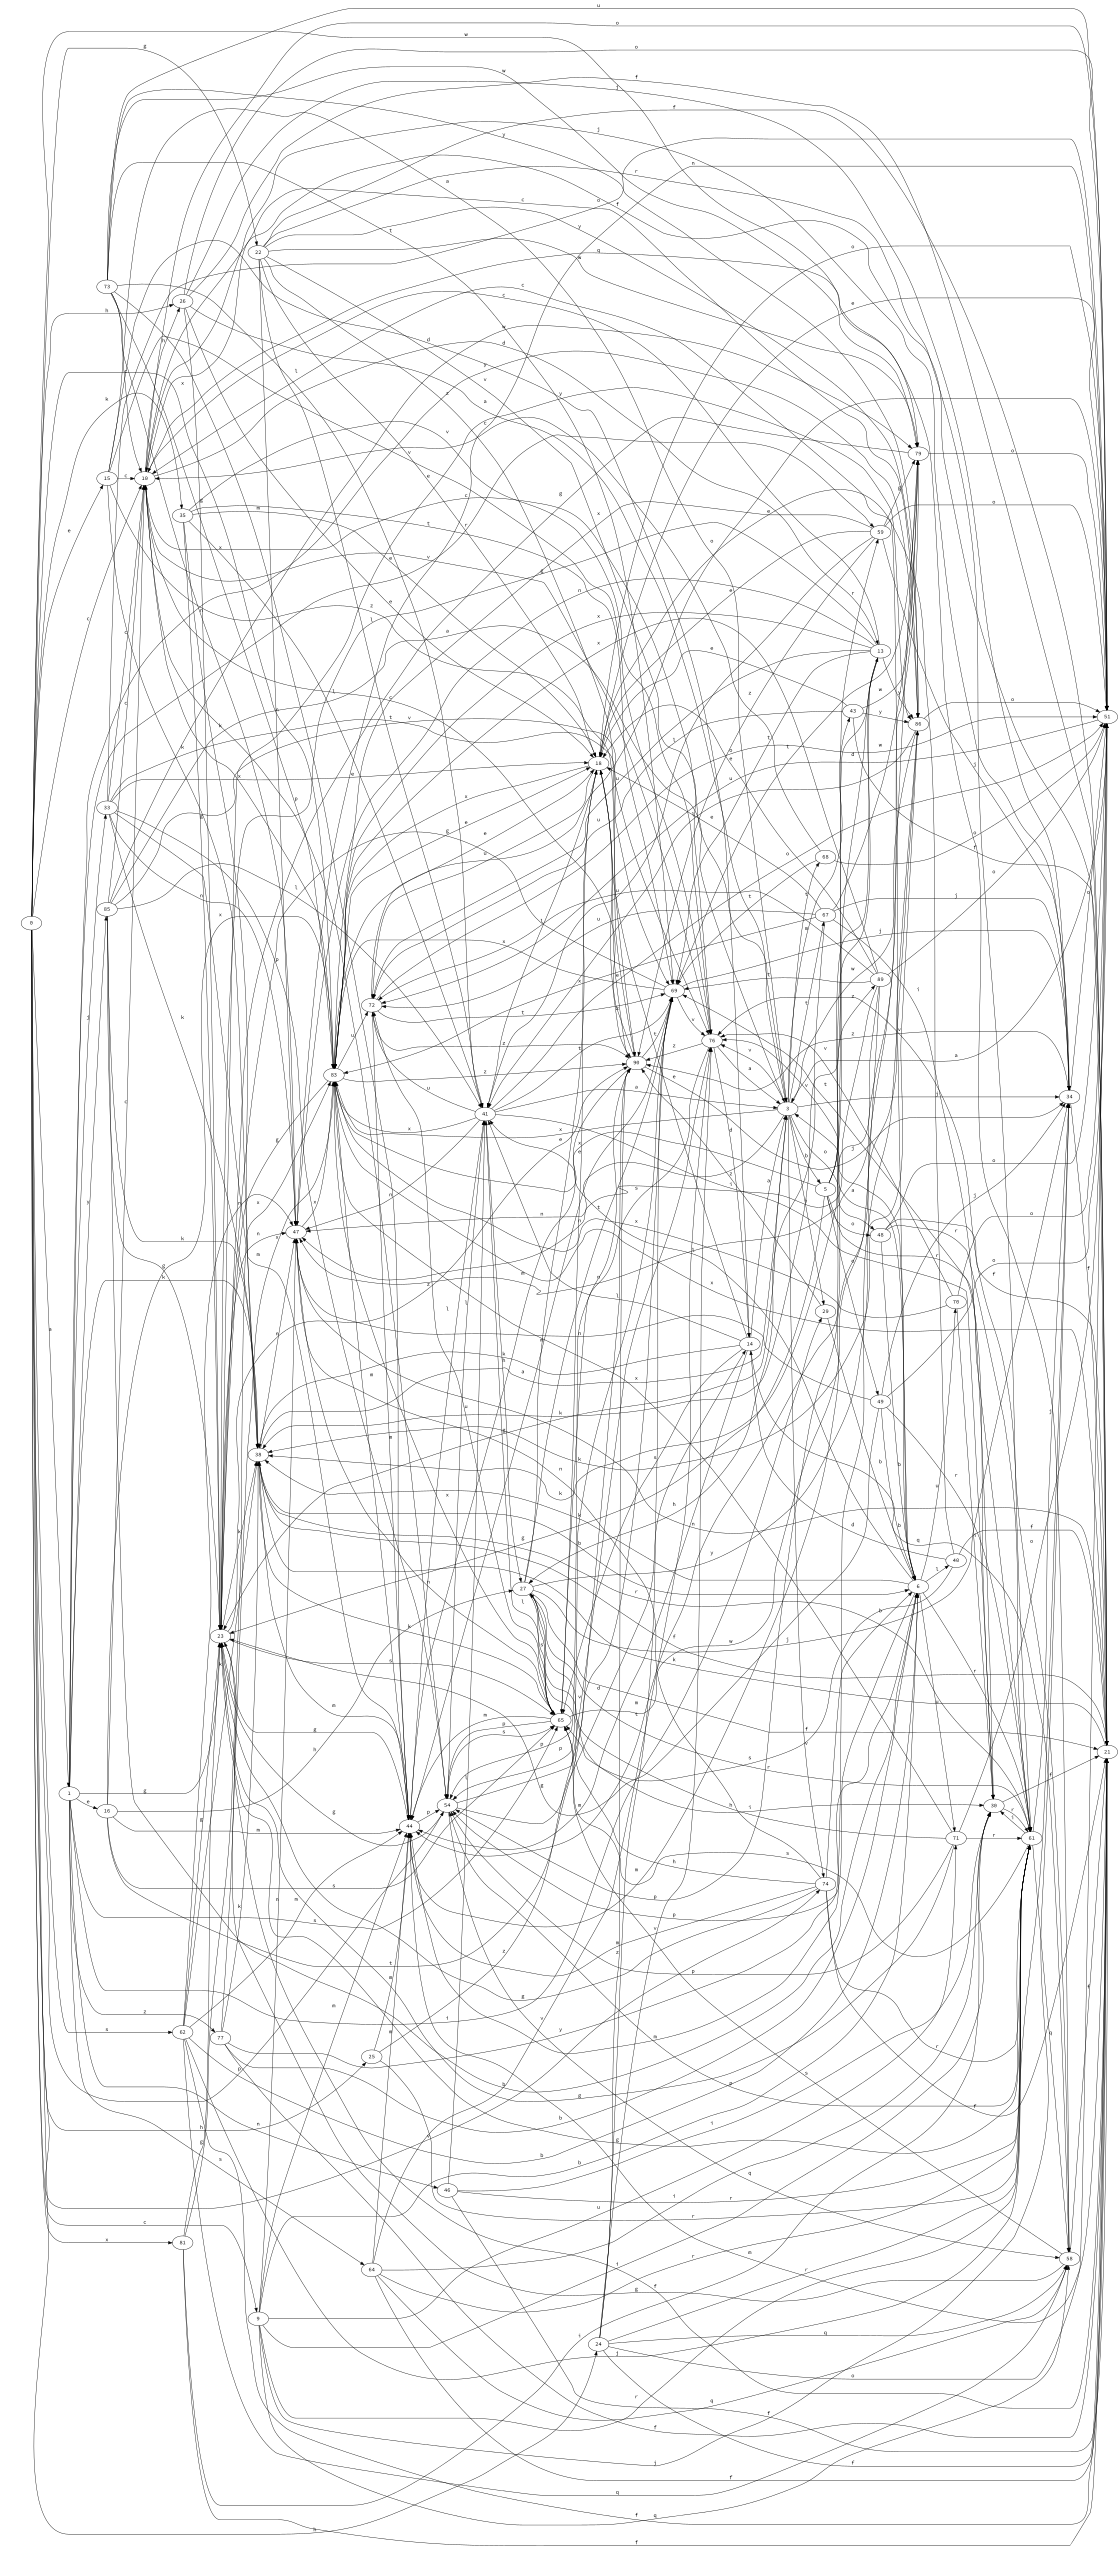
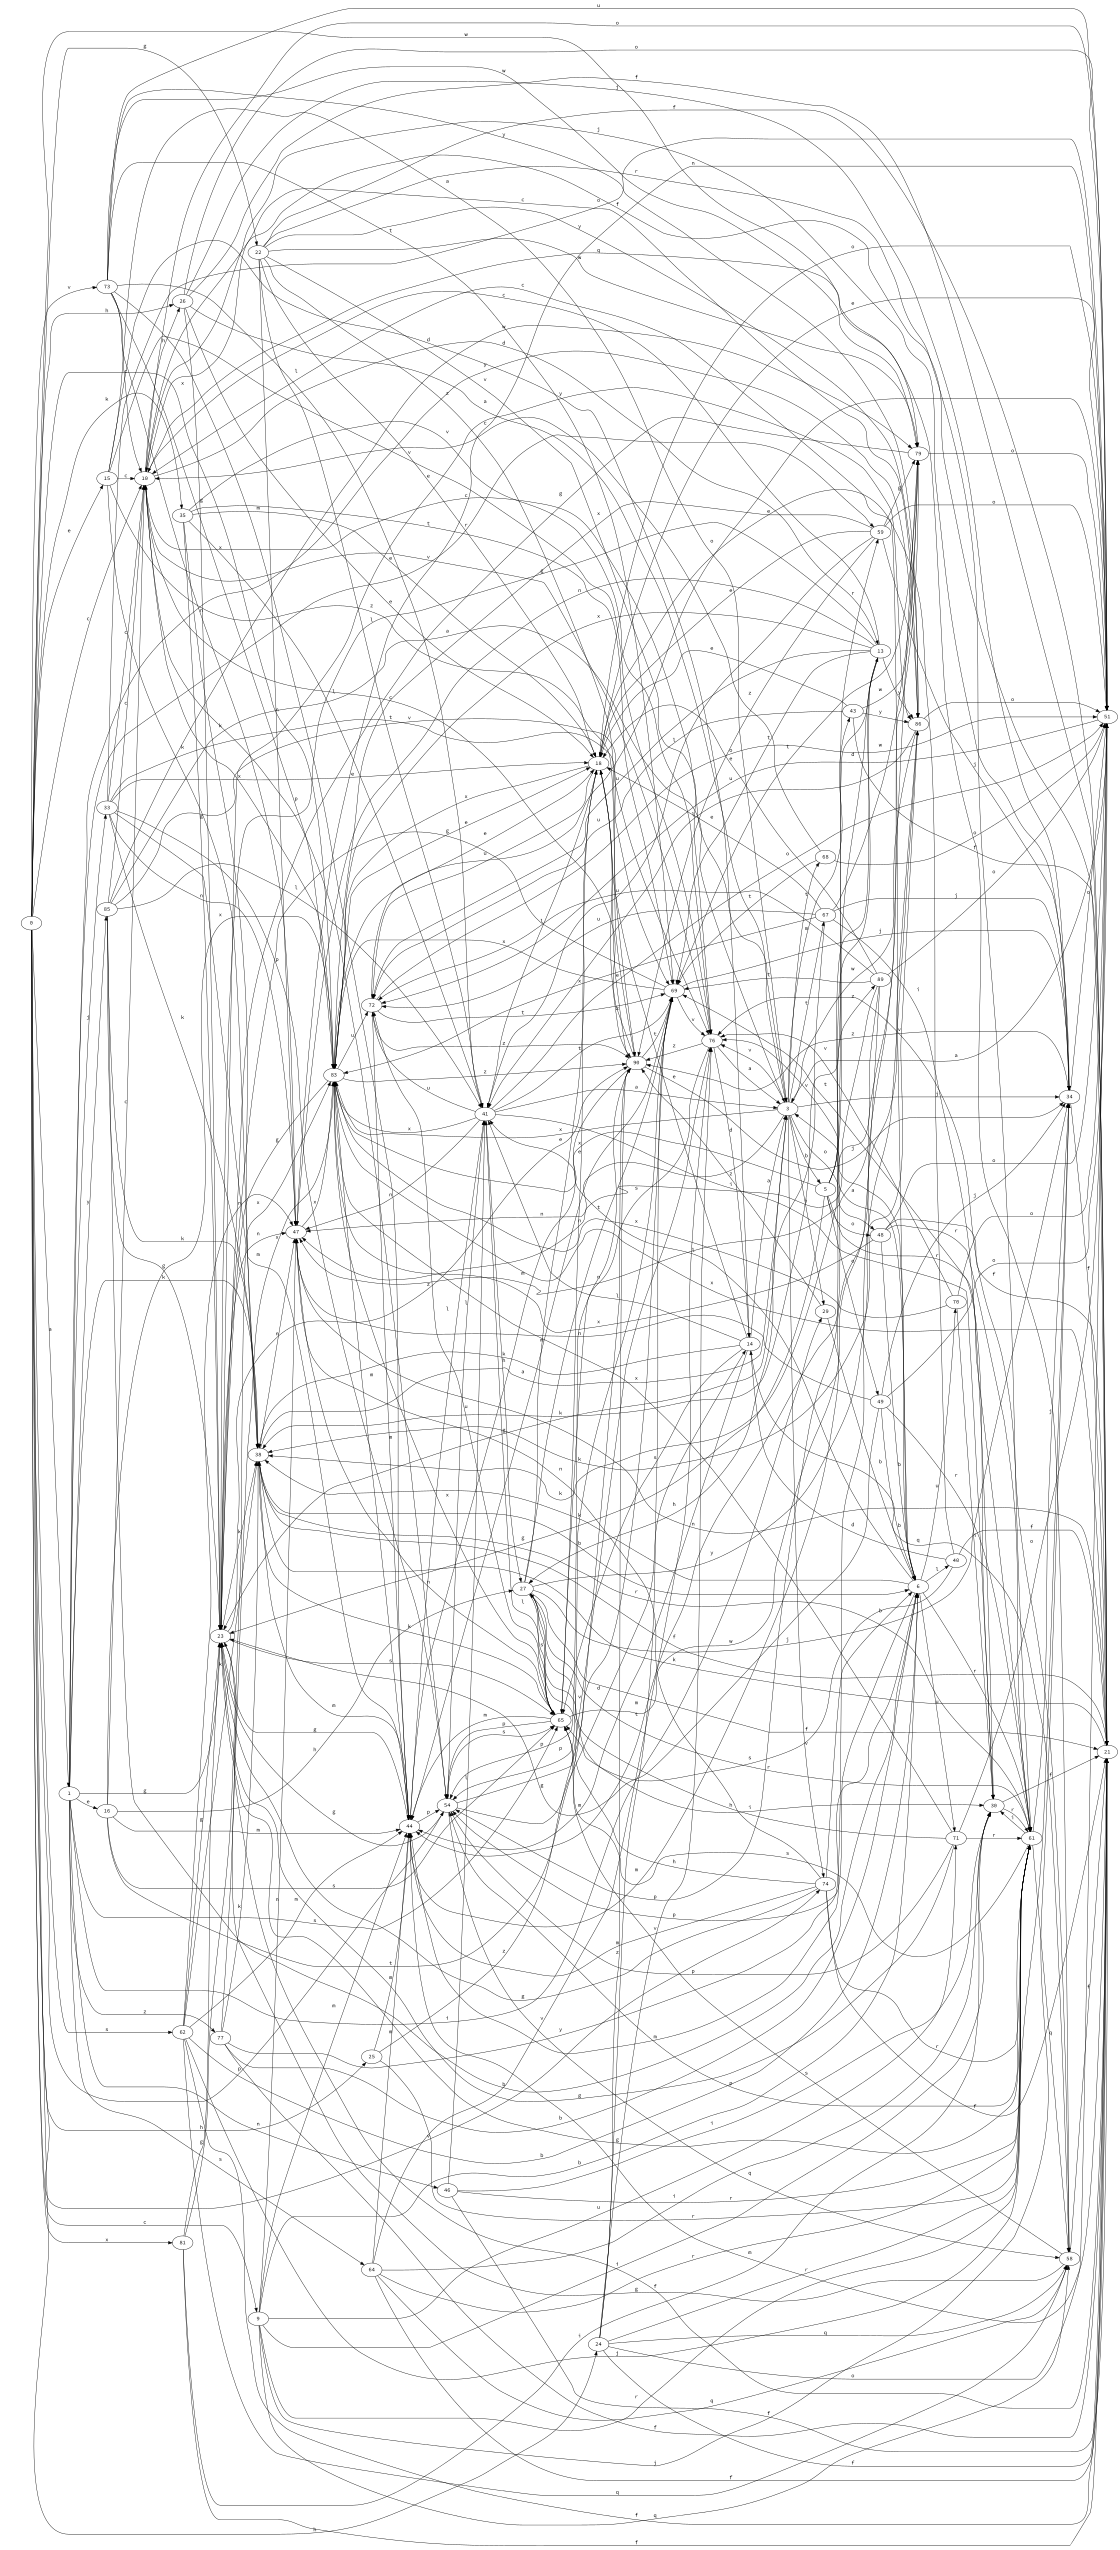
  strict digraph {
    fontname="Source Code Pro"
    rankdir=LR
    node [fontname="Source Code Pro"]
    edge [fontname="Source Code Pro"]
    0
    1
    9
    10
    15
    22
    24
    25
    26
    35
    54
    62
    73
    74
    79
    81
    83
    16
    23
    29
    33
    38
    46
    59
    64
    65
    85
    86
    n29 [label=77]
    34
    47
    61
    6
    44
    71
    30
    58
    76
    13
    21
    51
    3
    14
    90
    41
    18
    69
    27
    72
    5
    43
    48
    67
    68
    49
    89
    40
    70
    0 -> 1 [label=a]
    0 -> 9 [label=c]
    0 -> 10 [label=c]
    0 -> 15 [label=e]
    0 -> 22 [label=g]
    0 -> 24 [label=h]
    0 -> 25 [label=h]
    0 -> 26 [label=h]
    0 -> 35 [label=k]
    0 -> 54 [label=p]
    0 -> 62 [label=s]
+   0 -> 73 [label=v]
    0 -> 74 [label=v]
    0 -> 79 [label=w]
    0 -> 81 [label=x]
    0 -> 83 [label=x]
    1 -> 16 [label=e]
    1 -> 23 [label=g]
    1 -> 29 [label=i]
    1 -> 33 [label=j]
    1 -> 38 [label=k]
    1 -> 46 [label=n]
    1 -> 59 [label=r]
    1 -> 64 [label=s]
    1 -> 65 [label=s]
    1 -> 85 [label=y]
    1 -> 86 [label=y]
    1 -> n29 [label=z]
    9 -> 34 [label=j]
    9 -> 47 [label=n]
    9 -> 61 [label=r]
    9 -> 6 [label=b]
    9 -> 44 [label=m]
    9 -> 71 [label=u]
    9 -> 30 [label=i]
    9 -> 58 [label=q]
    10 -> 26 [label=h]
    10 -> 54 [label=p]
    10 -> 83 [label=x]
    10 -> 34 [label=j]
    10 -> 58 [label=q]
    10 -> 76 [label=v]
    10 -> 13 [label=d]
    10 -> 21 [label=f]
    10 -> 51 [label=o]
    15 -> 10 [label=c]
    15 -> 38 [label=k]
    15 -> 76 [label=v]
    15 -> 3 [label=a]
    15 -> 14 [label=d]
    15 -> 90 [label=z]
    22 -> 79 [label=w]
    22 -> 86 [label=y]
    22 -> 47 [label=n]
    22 -> 61 [label=r]
    22 -> 76 [label=v]
    22 -> 21 [label=f]
    22 -> 90 [label=z]
    22 -> 41 [label=l]
    22 -> 18 [label=e]
    24 -> 61 [label=r]
    24 -> 58 [label=q]
    24 -> 76 [label=v]
    24 -> 21 [label=f]
    24 -> 51 [label=o]
    24 -> 90 [label=z]
    24 -> 69 [label=t]
    25 -> 61 [label=r]
    25 -> 44 [label=m]
    25 -> 90 [label=z]
    26 -> 23 [label=g]
    26 -> 34 [label=j]
    26 -> 21 [label=f]
    26 -> 51 [label=o]
    26 -> 3 [label=a]
    26 -> 18 [label=e]
    35 -> 23 [label=g]
    35 -> 38 [label=k]
    35 -> 76 [label=v]
    35 -> 41 [label=l]
    35 -> 18 [label=e]
    35 -> 69 [label=t]
    54 -> 23 [label=g]
    54 -> 65 [label=s]
    54 -> 58 [label=q]
    54 -> 76 [label=v]
    54 -> 14 [label=d]
    54 -> 41 [label=l]
    62 -> 23 [label=g]
    62 -> 38 [label=k]
    62 -> 34 [label=j]
    62 -> 47 [label=n]
    62 -> 6 [label=b]
    62 -> 44 [label=m]
    62 -> 58 [label=q]
    62 -> 21 [label=f]
    73 -> 10 [label=c]
    73 -> 79 [label=w]
    73 -> 83 [label=x]
    73 -> 86 [label=y]
    73 -> 47 [label=n]
    73 -> 44 [label=m]
    73 -> 51 [label=u]
    73 -> 41 [label=l]
    73 -> 69 [label=t]
    74 -> 23 [label=g]
    74 -> 47 [label=n]
    74 -> 61 [label=r]
    74 -> 6 [label=b]
    74 -> 44 [label=m]
    74 -> 21 [label=f]
    74 -> 27 [label=h]
    79 -> 23 [label=g]
    79 -> 51 [label=o]
    79 -> 69 [label=t]
    81 -> 83 [label=x]
    81 -> 23 [label=g]
    81 -> 30 [label=i]
    81 -> 21 [label=f]
    83 -> 23 [label=g]
    83 -> 44 [label=m]
    83 -> 51 [label=o]
    83 -> 90 [label=z]
    83 -> 18 [label=e]
    83 -> 72 [label=u]
    16 -> 10 [label=c]
    16 -> 83 [label=x]
    16 -> 65 [label=s]
    16 -> 44 [label=m]
    16 -> 69 [label=t]
    16 -> 27 [label=h]
    23 -> 38 [label=k]
    23 -> 65 [label=s]
    23 -> 86 [label=y]
    23 -> 47 [label=n]
    23 -> 21 [label=f]
    23 -> 90 [label=z]
    29 -> 6 [label=b]
    29 -> 90 [label=z]
    33 -> 10 [label=c]
    33 -> 54 [label=p]
    33 -> 38 [label=k]
    33 -> 47 [label=n]
    33 -> 44 [label=m]
    33 -> 51 [label=o]
    33 -> 18 [label=e]
    33 -> 69 [label=t]
    38 -> 47 [label=n]
    38 -> 61 [label=r]
    38 -> 6 [label=b]
    38 -> 44 [label=m]
    38 -> 21 [label=f]
    38 -> 3 [label=a]
    46 -> 61 [label=r]
    46 -> 30 [label=i]
    46 -> 21 [label=f]
    46 -> 41 [label=l]
    59 -> 79 [label=g]
    59 -> 83 [label=x]
    59 -> 34 [label=j]
    59 -> 51 [label=o]
    59 -> 90 [label=z]
    59 -> 41 [label=l]
    59 -> 18 [label=e]
    64 -> 61 [label=r]
    64 -> 44 [label=m]
    64 -> 30 [label=i]
    64 -> 58 [label=q]
    64 -> 76 [label=v]
    64 -> 21 [label=f]
    65 -> 54 [label=p]
    65 -> 79 [label=w]
    65 -> 83 [label=x]
    65 -> 38 [label=k]
    65 -> 47 [label=n]
    65 -> 44 [label=m]
    65 -> 41 [label=l]
    65 -> 18 [label=e]
    65 -> 72 [label=u]
    85 -> 10 [label=c]
    85 -> 79 [label=w]
    85 -> 23 [label=g]
    85 -> 38 [label=k]
    85 -> 6 [label=b]
    85 -> 76 [label=v]
    85 -> 3 [label=a]
    85 -> 41 [label=l]
    86 -> 10 [label=c]
    86 -> 38 [label=k]
    86 -> 47 [label=n]
    86 -> 51 [label=o]
    86 -> 41 [label=l]
    n29 -> 83 [label=x]
    n29 -> 38 [label=k]
    n29 -> 86 [label=y]
    n29 -> 6 [label=b]
    n29 -> 21 [label=f]
    34 -> 21 [label=f]
    34 -> 51 [label=o]
    34 -> 90 [label=z]
    47 -> 83 [label=x]
    61 -> 54 [label=p]
    61 -> 23 [label=g]
    61 -> 65 [label=s]
    61 -> 34 [label=j]
    61 -> 30 [label=i]
    61 -> 58 [label=q]
    6 -> 10 [label=c]
    6 -> 54 [label=p]
    6 -> 38 [label=k]
    6 -> 61 [label=r]
    6 -> 44 [label=m]
    6 -> 71 [label=u]
    6 -> 76 [label=v]
    6 -> 3 [label=a]
    6 -> 41 [label=l]
    6 -> 40 [label=l]
    6 -> 70 [label=u]
    44 -> 54 [label=p]
    44 -> 23 [label=g]
    44 -> 41 [label=l]
    71 -> 54 [label=p]
    71 -> 83 [label=x]
    71 -> 23 [label=g]
    71 -> 61 [label=r]
    71 -> 51 [label=o]
    71 -> 27 [label=h]
    30 -> 61 [label=r]
    30 -> 21 [label=f]
    30 -> 69 [label=t]
    58 -> 23 [label=g]
    58 -> 65 [label=s]
    58 -> 76 [label=v]
    58 -> 21 [label=f]
    76 -> 65 [label=s]
    76 -> 3 [label=a]
    76 -> 14 [label=d]
    76 -> 90 [label=z]
    13 -> 10 [label=c]
    13 -> 54 [label=p]
    13 -> 83 [label=x]
    13 -> 23 [label=g]
    13 -> 38 [label=k]
    13 -> 86 [label=y]
    13 -> 47 [label=n]
    13 -> 44 [label=m]
    13 -> 69 [label=t]
    13 -> 72 [label=u]
    21 -> 83 [label=x]
    21 -> 38 [label=k]
    21 -> 47 [label=n]
    21 -> 44 [label=m]
    51 -> 47 [label=n]
    51 -> 3 [label=a]
    51 -> 18 [label=e]
    51 -> 72 [label=u]
    3 -> 10 [label=c]
    3 -> 74 [label=v]
    3 -> 79 [label=w]
    3 -> 83 [label=x]
    3 -> 23 [label=g]
    3 -> 29 [label=i]
    3 -> 34 [label=j]
    3 -> 47 [label=n]
    3 -> 76 [label=v]
    3 -> 5 [label=b]
    3 -> 43 [label=m]
    3 -> 48 [label=o]
    3 -> 67 [label=t]
    3 -> 68 [label=t]
    14 -> 38 [label=k]
    14 -> 65 [label=s]
    14 -> 44 [label=m]
    14 -> 58 [label=q]
    14 -> 3 [label=a]
    14 -> 41 [label=l]
    14 -> 18 [label=e]
    90 -> 10 [label=c]
    90 -> 54 [label=p]
    90 -> 34 [label=j]
    90 -> 44 [label=m]
    90 -> 18 [label=e]
    90 -> 69 [label=t]
    41 -> 83 [label=x]
    41 -> 47 [label=n]
    41 -> 30 [label=i]
    41 -> 51 [label=o]
    41 -> 3 [label=a]
    41 -> 69 [label=t]
    41 -> 27 [label=h]
    41 -> 72 [label=u]
    18 -> 83 [label=x]
    18 -> 51 [label=o]
    18 -> 90 [label=z]
    18 -> 41 [label=l]
    18 -> 72 [label=u]
    69 -> 54 [label=p]
    69 -> 83 [label=x]
    69 -> 23 [label=g]
    69 -> 34 [label=j]
    69 -> 44 [label=m]
    69 -> 76 [label=v]
    27 -> 65 [label=s]
    27 -> 86 [label=y]
    27 -> 34 [label=j]
    27 -> 61 [label=r]
    27 -> 30 [label=i]
    27 -> 21 [label=f]
    27 -> 18 [label=e]
    27 -> 69 [label=t]
    72 -> 44 [label=m]
    72 -> 51 [label=o]
    72 -> 90 [label=z]
    72 -> 18 [label=e]
    72 -> 69 [label=t]
    5 -> 83 [label=x]
    5 -> 23 [label=g]
    5 -> 59 [label=r]
    5 -> 61 [label=r]
    5 -> 13 [label=d]
    5 -> 48 [label=o]
    5 -> 49 [label=o]
    5 -> 89 [label=z]
    43 -> 79 [label=w]
    43 -> 86 [label=y]
    43 -> 21 [label=f]
    43 -> 18 [label=e]
    43 -> 72 [label=u]
-   89 -> 83 [label=x]
+   48 -> 83 [label=x]
    48 -> 61 [label=r]
    48 -> 6 [label=b]
    48 -> 21 [label=f]
    48 -> 51 [label=o]
    67 -> 79 [label=w]
    67 -> 83 [label=x]
    67 -> 34 [label=j]
    67 -> 30 [label=i]
    67 -> 18 [label=e]
    67 -> 27 [label=h]
    67 -> 72 [label=u]
    68 -> 10 [label=c]
    68 -> 51 [label=o]
    68 -> 69 [label=t]
    49 -> 23 [label=g]
    49 -> 34 [label=j]
    49 -> 47 [label=n]
    49 -> 61 [label=r]
    49 -> 6 [label=b]
    49 -> 51 [label=o]
    89 -> 38 [label=k]
    89 -> 47 [label=n]
    89 -> 44 [label=m]
    89 -> 51 [label=o]
    89 -> 18 [label=e]
    89 -> 69 [label=t]
    89 -> 72 [label=u]
    40 -> 65 [label=s]
    40 -> 21 [label=f]
    40 -> 14 [label=d]
    40 -> 18 [label=e]
    70 -> 83 [label=x]
    70 -> 30 [label=i]
    70 -> 76 [label=v]
    70 -> 51 [label=o]
  }
